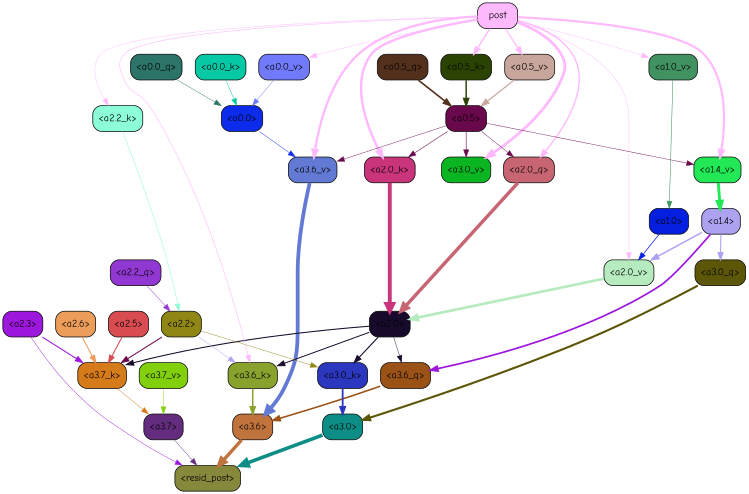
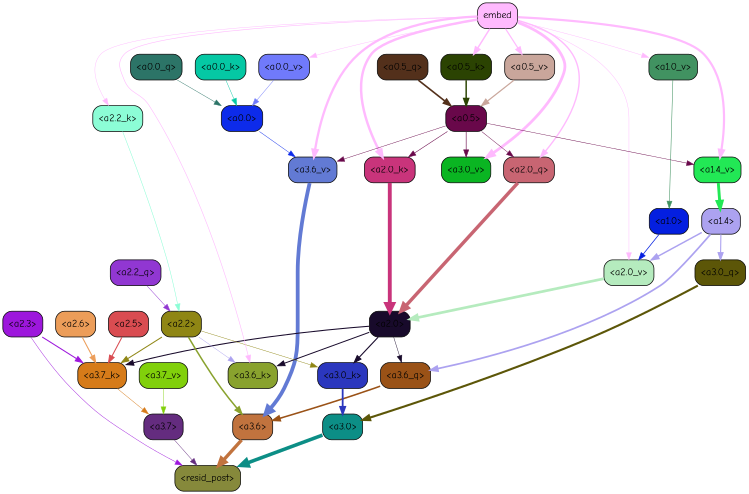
  strict digraph {
    fontname="Comic Neue"
    splines=true
    node [color=black fontname="Comic Neue" shape=box style="filled, rounded"]
    edge [color="#ffbafe" fontname="Comic Neue" penwidth=0.6]
    "<a3.7>" [fillcolor="#642c7f"]
    "<resid_post>" [fillcolor="#86893b"]
    "<a3.6>" [fillcolor="#c1733e"]
    "<a3.0>" [fillcolor="#0c8e86"]
    "<a2.3>" [fillcolor="#9d17dc"]
    "<a3.7_k>" [fillcolor="#d67b19"]
    "<a3.6_q>" [fillcolor="#9a5217"]
    "<a3.0_q>" [fillcolor="#5c5608"]
    "<a3.6_k>" [fillcolor="#89a22e"]
    "<a3.0_k>" [fillcolor="#2b37be"]
    "<a3.7_v>" [fillcolor="#81d00b"]
    "<a3.6_v>" [fillcolor="#627ad4"]
    "<a3.0_v>" [fillcolor="#0ab522"]
    "<a2.0>" [fillcolor="#180a2b"]
    "<a1.4>" [fillcolor="#aca2f0"]
    "<a2.0_v>" [fillcolor="#b5ebbe"]
    "<a2.6>" [fillcolor="#ec9d59"]
    "<a2.5>" [fillcolor="#d94c51"]
    "<a2.2>" [fillcolor="#8f8614"]
-   embed [fillcolor="#ffbafe" label=post]
+   embed [fillcolor="#ffbafe"]
    "<a2.0_q>" [fillcolor="#c86572"]
    "<a2.2_k>" [fillcolor="#8cfdd6"]
    "<a2.0_k>" [fillcolor="#c9347b"]
    "<a1.4_v>" [fillcolor="#22e855"]
    "<a1.0_v>" [fillcolor="#419261"]
    "<a0.5_k>" [fillcolor="#2b4302"]
    "<a0.5_v>" [fillcolor="#c9a69b"]
    "<a0.0_v>" [fillcolor="#707afb"]
    "<a1.0>" [fillcolor="#041fe0"]
    "<a0.5>" [fillcolor="#69084a"]
    "<a0.0>" [fillcolor="#0d2bea"]
    "<a2.2_q>" [fillcolor="#9137d2"]
    "<a0.5_q>" [fillcolor="#53301b"]
    "<a0.0_q>" [fillcolor="#2c7467"]
    "<a0.0_k>" [fillcolor="#05c8a4"]
    "<a3.7>" -> "<resid_post>" [color="#642c7f"]
    "<a3.6>" -> "<resid_post>" [color="#c1733e" penwidth=4.749041676521301]
    "<a3.0>" -> "<resid_post>" [color="#0c8e86" penwidth=5.004215121269226]
    "<a2.3>" -> "<resid_post>" [color="#9d17dc"]
    "<a2.3>" -> "<a3.7_k>" [color="#9d17dc" penwidth=1.4559586644172668]
    "<a3.7_k>" -> "<a3.7>" [color="#d67b19"]
    "<a3.6_q>" -> "<a3.6>" [color="#9a5217" penwidth=2.199681341648102]
    "<a3.0_q>" -> "<a3.0>" [color="#5c5608" penwidth=2.9459195733070374]
-   "<a3.6_k>" -> "<a3.6>" [color="#89a22e" penwidth=2.13908451795578]
+   "<a2.2>" -> "<a3.6>" [color="#89a22e" penwidth=2.13908451795578]
    "<a3.0_k>" -> "<a3.0>" [color="#2b37be" penwidth=2.520303964614868]
    "<a3.7_v>" -> "<a3.7>" [color="#81d00b"]
    "<a3.6_v>" -> "<a3.6>" [color="#627ad4" penwidth=5.297133803367615]
    "<a2.0>" -> "<a3.7_k>" [color="#180a2b" penwidth=1.4582423567771912]
    "<a2.0>" -> "<a3.6_q>" [color="#180a2b"]
    "<a2.0>" -> "<a3.6_k>" [color="#180a2b" penwidth=1.3792681694030762]
    "<a2.0>" -> "<a3.0_k>" [color="#180a2b" penwidth=1.5433646440505981]
-   "<a1.4>" -> "<a3.6_q>" [color="#9d17dc" penwidth=2.407962203025818]
+   "<a1.4>" -> "<a3.6_q>" [color="#aca2f0" penwidth=2.407962203025818]
    "<a1.4>" -> "<a3.0_q>" [color="#aca2f0" penwidth=1.5490156412124634]
    "<a1.4>" -> "<a2.0_v>" [color="#aca2f0" penwidth=2.058677911758423]
    "<a2.0_v>" -> "<a2.0>" [color="#b5ebbe" penwidth=3.7890332341194153]
    "<a2.6>" -> "<a3.7_k>" [color="#ec9d59" penwidth=1.468173325061798]
    "<a2.5>" -> "<a3.7_k>" [color="#d94c51" penwidth=1.457568109035492]
-   "<a2.2>" -> "<a3.7_k>" [color="#69084a" penwidth=1.4199435114860535]
+   "<a2.2>" -> "<a3.7_k>" [color="#8f8614" penwidth=1.4199435114860535]
    "<a2.2>" -> "<a3.6_k>" [color="#aca2f0"]
    "<a2.2>" -> "<a3.0_k>" [color="#8f8614"]
    embed -> "<a3.6_k>" [penwidth=0.8273519277572632]
    embed -> "<a3.6_v>" [penwidth=3.2414157912135124]
    embed -> "<a3.0_v>" [penwidth=3.929257571697235]
    embed -> "<a2.0_v>"
    embed -> "<a2.0_q>" [penwidth=1.9435837268829346]
    embed -> "<a2.2_k>"
    embed -> "<a2.0_k>" [penwidth=3.4579111337661743]
    embed -> "<a1.4_v>" [penwidth=3.0905416011810303]
    embed -> "<a1.0_v>"
    embed -> "<a0.5_k>" [penwidth=2.0672929286956787]
    embed -> "<a0.5_v>" [penwidth=1.6968016624450684]
    embed -> "<a0.0_v>"
    "<a2.0_q>" -> "<a2.0>" [color="#c86572" penwidth=4.832814455032349]
    "<a2.2_k>" -> "<a2.2>" [color="#8cfdd6" penwidth=0.7200896441936493]
    "<a2.0_k>" -> "<a2.0>" [color="#c9347b" penwidth=5.423068851232529]
    "<a1.4_v>" -> "<a1.4>" [color="#22e855" penwidth=4.065267086029053]
    "<a1.0_v>" -> "<a1.0>" [color="#419261" penwidth=0.7517843246459961]
    "<a0.5_k>" -> "<a0.5>" [color="#2b4302" penwidth=2.067288637161255]
    "<a0.5_v>" -> "<a0.5>" [color="#c9a69b" penwidth=1.6968014240264893]
    "<a0.0_v>" -> "<a0.0>" [color="#707afb"]
    "<a1.0>" -> "<a2.0_v>" [color="#041fe0" penwidth=1.041085124015808]
    "<a0.5>" -> "<a3.6_v>" [color="#69084a"]
    "<a0.5>" -> "<a3.0_v>" [color="#69084a" penwidth=0.8535017371177673]
    "<a0.5>" -> "<a2.0_q>" [color="#69084a"]
    "<a0.5>" -> "<a2.0_k>" [color="#69084a" penwidth=0.7646331787109375]
    "<a0.5>" -> "<a1.4_v>" [color="#69084a"]
    "<a0.0>" -> "<a3.6_v>" [color="#0d2bea"]
    "<a2.2_q>" -> "<a2.2>" [color="#9137d2" penwidth=0.6301735639572144]
    "<a0.5_q>" -> "<a0.5>" [color="#53301b" penwidth=2.2789151668548584]
    "<a0.0_q>" -> "<a0.0>" [color="#2c7467"]
    "<a0.0_k>" -> "<a0.0>" [color="#05c8a4"]
  }
